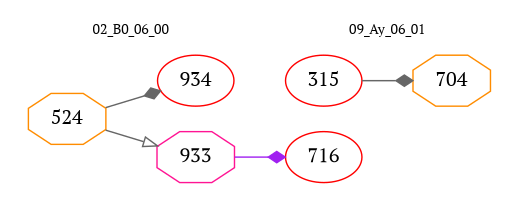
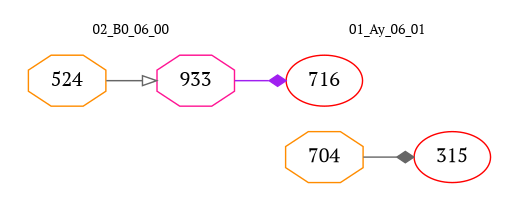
  digraph {
    fontname="PT Serif"
    rankdir=LR
    node [color=red fontname="PT Serif" shape=ellipse]
    edge [arrowhead=diamond color=gray40 fontname="PT Serif"]
    n1 [label=315]
    n2 [label=716]
    n3 [color=darkorange label=704 shape=octagon]
    n4 [color=darkorange label=524 shape=octagon]
    n5 [color=deeppink label=933 shape=octagon]
-   n6 [label=934]
    subgraph cluster_1 {
      color=white
      fontsize=10
-     label="09_Ay_06_01"
+     label="01_Ay_06_01"
      n1
      n2
      n3
    }
    subgraph cluster_2 {
      color=white
      fontsize=10
      label="02_B0_06_00"
      n4
      n5
-     n6
    }
-   n1 -> n3
+   n3 -> n1
    n4 -> n5 [arrowhead=onormal]
-   n4 -> n6
    n5 -> n2 [color=purple]
  }
